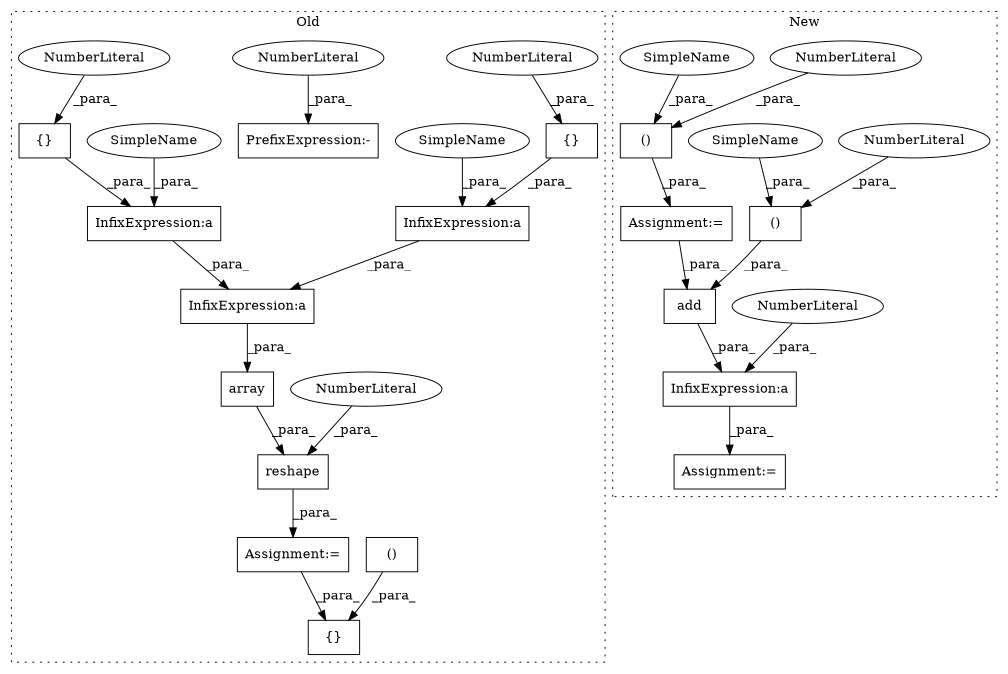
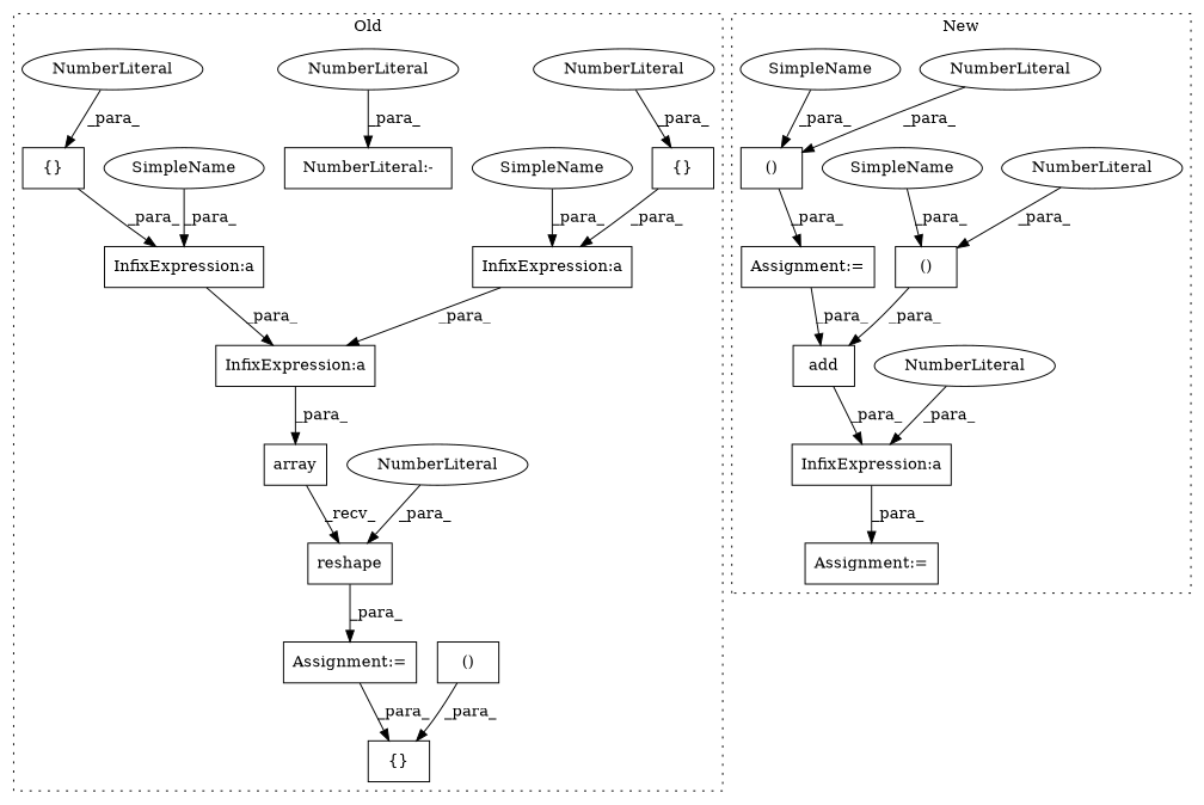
  digraph {
    node [a=34 l=1 s=4503 shape=box]
    n1 [a=32 l="6,1" label=array s="4342,4405"]
    n2 [a=27 l=3 label="InfixExpression:a" s=4391]
    n3 [a=27 l=3 label="InfixExpression:a" s=4361]
    n4 [a=27 l=3 label="InfixExpression:a" s=4375]
    n5 [a=4 l="1,1" label="{}" s="4388,4390"]
    n6 [label=NumberLiteral s=4389 shape=ellipse]
    n7 [a=4 l="1,1" label="{}" s="4358,4360"]
    n8 [label=NumberLiteral s=4359 shape=ellipse]
    n9 [a=7 label="Assignment:=" s=4335]
    n10 [a=32 l="8,1" label=reshape s="4407,4419"]
    n11 [label=NumberLiteral s=4418 shape=ellipse]
-   n12 [a=38 label="PrefixExpression:-" s=4415]
+   n12 [a=38 label="NumberLiteral:-" s=4415]
    n13 [label=NumberLiteral s=4416 shape=ellipse]
    n14 [a=4 l="1,1" label="{}" s="4506,4521"]
    n15 [a=106 l=25 label="()" s=4213]
    n16 [a=42 l=10 label=SimpleName s=4394 shape=ellipse]
    n17 [a=42 l=10 label=SimpleName s=4364 shape=ellipse]
    n18 [a=32 l="4,1" label=add s="4830,4857"]
    n19 [a=7 label="Assignment:=" s=4710]
    n20 [a=106 l=24 label="()"]
    n21 [a=27 l=3 label="InfixExpression:a" s=4821]
    n22 [a=106 l=24 label="()" s=4561]
    n23 [label=NumberLiteral s=4526 shape=ellipse]
    n24 [l=3 label=NumberLiteral s=4818 shape=ellipse]
    n25 [label=NumberLiteral s=4584 shape=ellipse]
    n26 [a=7 label="Assignment:=" s=4816]
    n27 [a=42 l=10 label=SimpleName shape=ellipse]
    n28 [a=42 l=10 label=SimpleName s=4561 shape=ellipse]
    subgraph cluster_1 {
      label=Old
      style=dotted
      n1
      n2
      n3
      n4
      n5
      n6
      n7
      n8
      n9
      n10
      n11
      n12
      n13
      n14
      n15
      n16
      n17
    }
    subgraph cluster_2 {
      label=New
      style=dotted
      n18
      n19
      n20
      n21
      n22
      n23
      n24
      n25
      n26
      n27
      n28
    }
-   n1 -> n10 [label=_para_]
+   n1 -> n10 [label=_recv_]
    n2 -> n4 [label=_para_]
    n3 -> n4 [label=_para_]
    n4 -> n1 [label=_para_]
    n5 -> n2 [label=_para_]
    n6 -> n5 [label=_para_]
    n7 -> n3 [label=_para_]
    n8 -> n7 [label=_para_]
    n9 -> n14 [label=_para_]
    n10 -> n9 [label=_para_]
    n11 -> n10 [label=_para_]
    n13 -> n12 [label=_para_]
    n15 -> n14 [label=_para_]
    n16 -> n2 [label=_para_]
    n17 -> n3 [label=_para_]
    n18 -> n21 [label=_para_]
    n19 -> n18 [label=_para_]
    n20 -> n18 [label=_para_]
    n21 -> n26 [label=_para_]
    n22 -> n19 [label=_para_]
    n23 -> n20 [label=_para_]
    n24 -> n21 [label=_para_]
    n25 -> n22 [label=_para_]
    n27 -> n20 [label=_para_]
    n28 -> n22 [label=_para_]
  }
